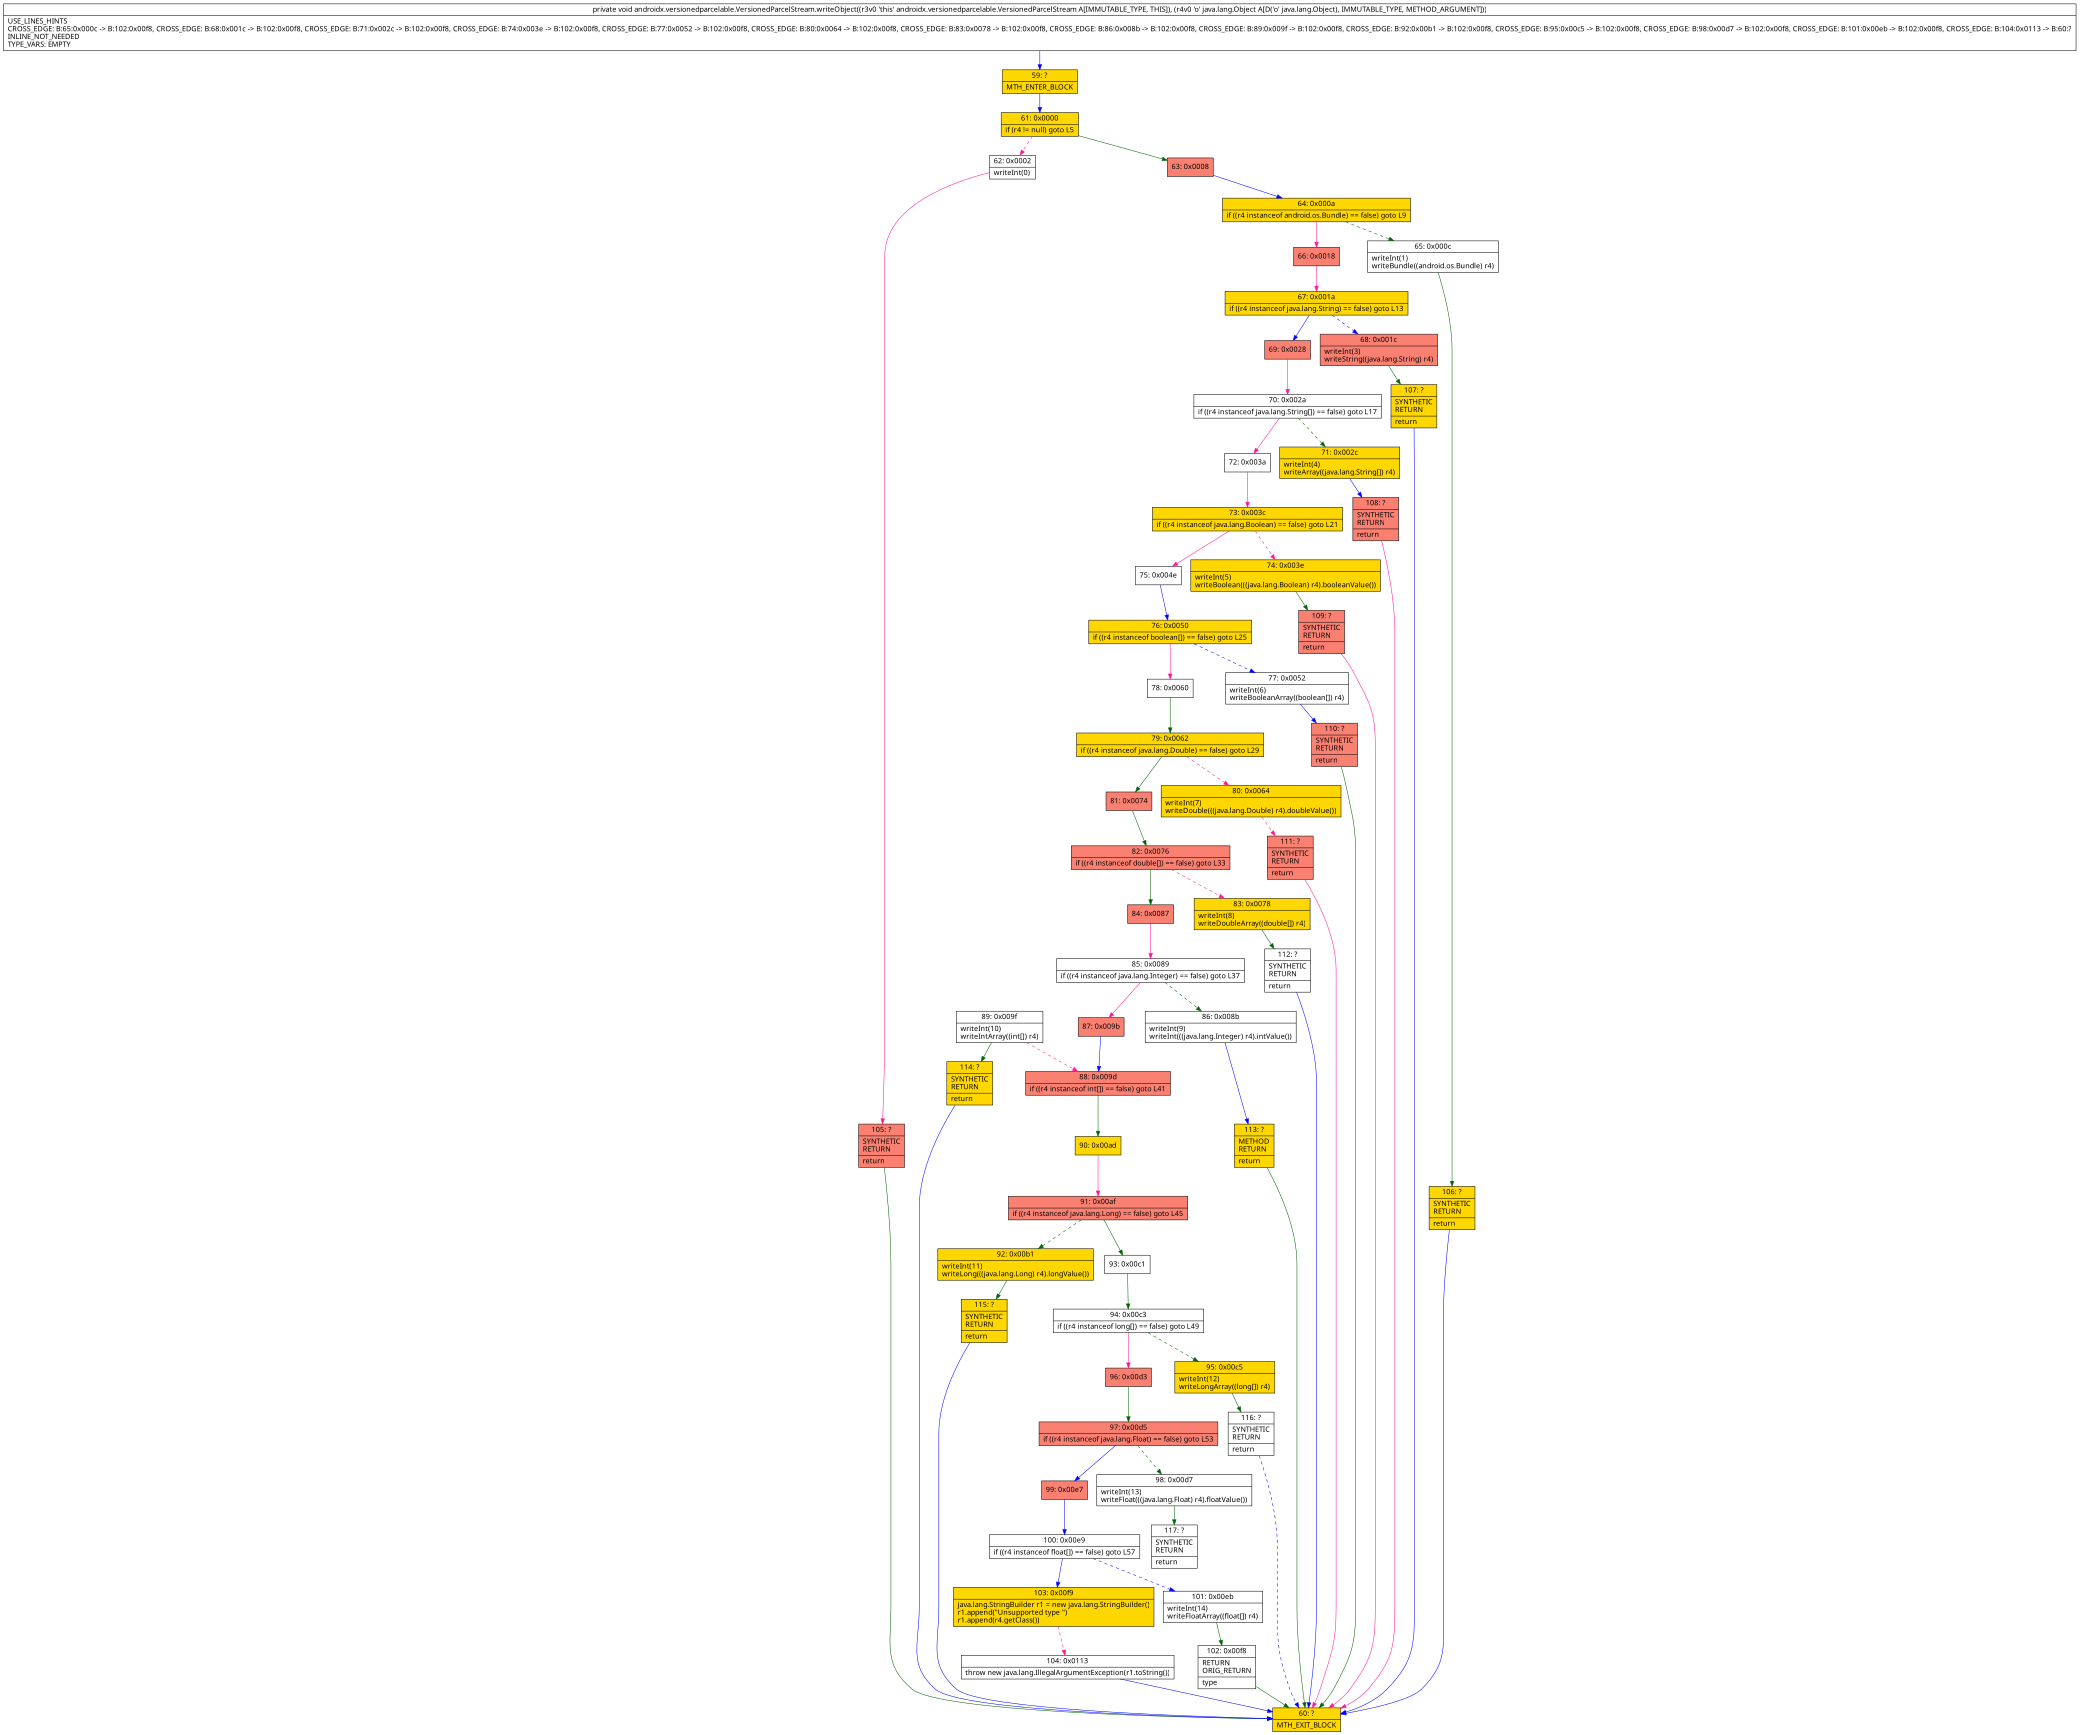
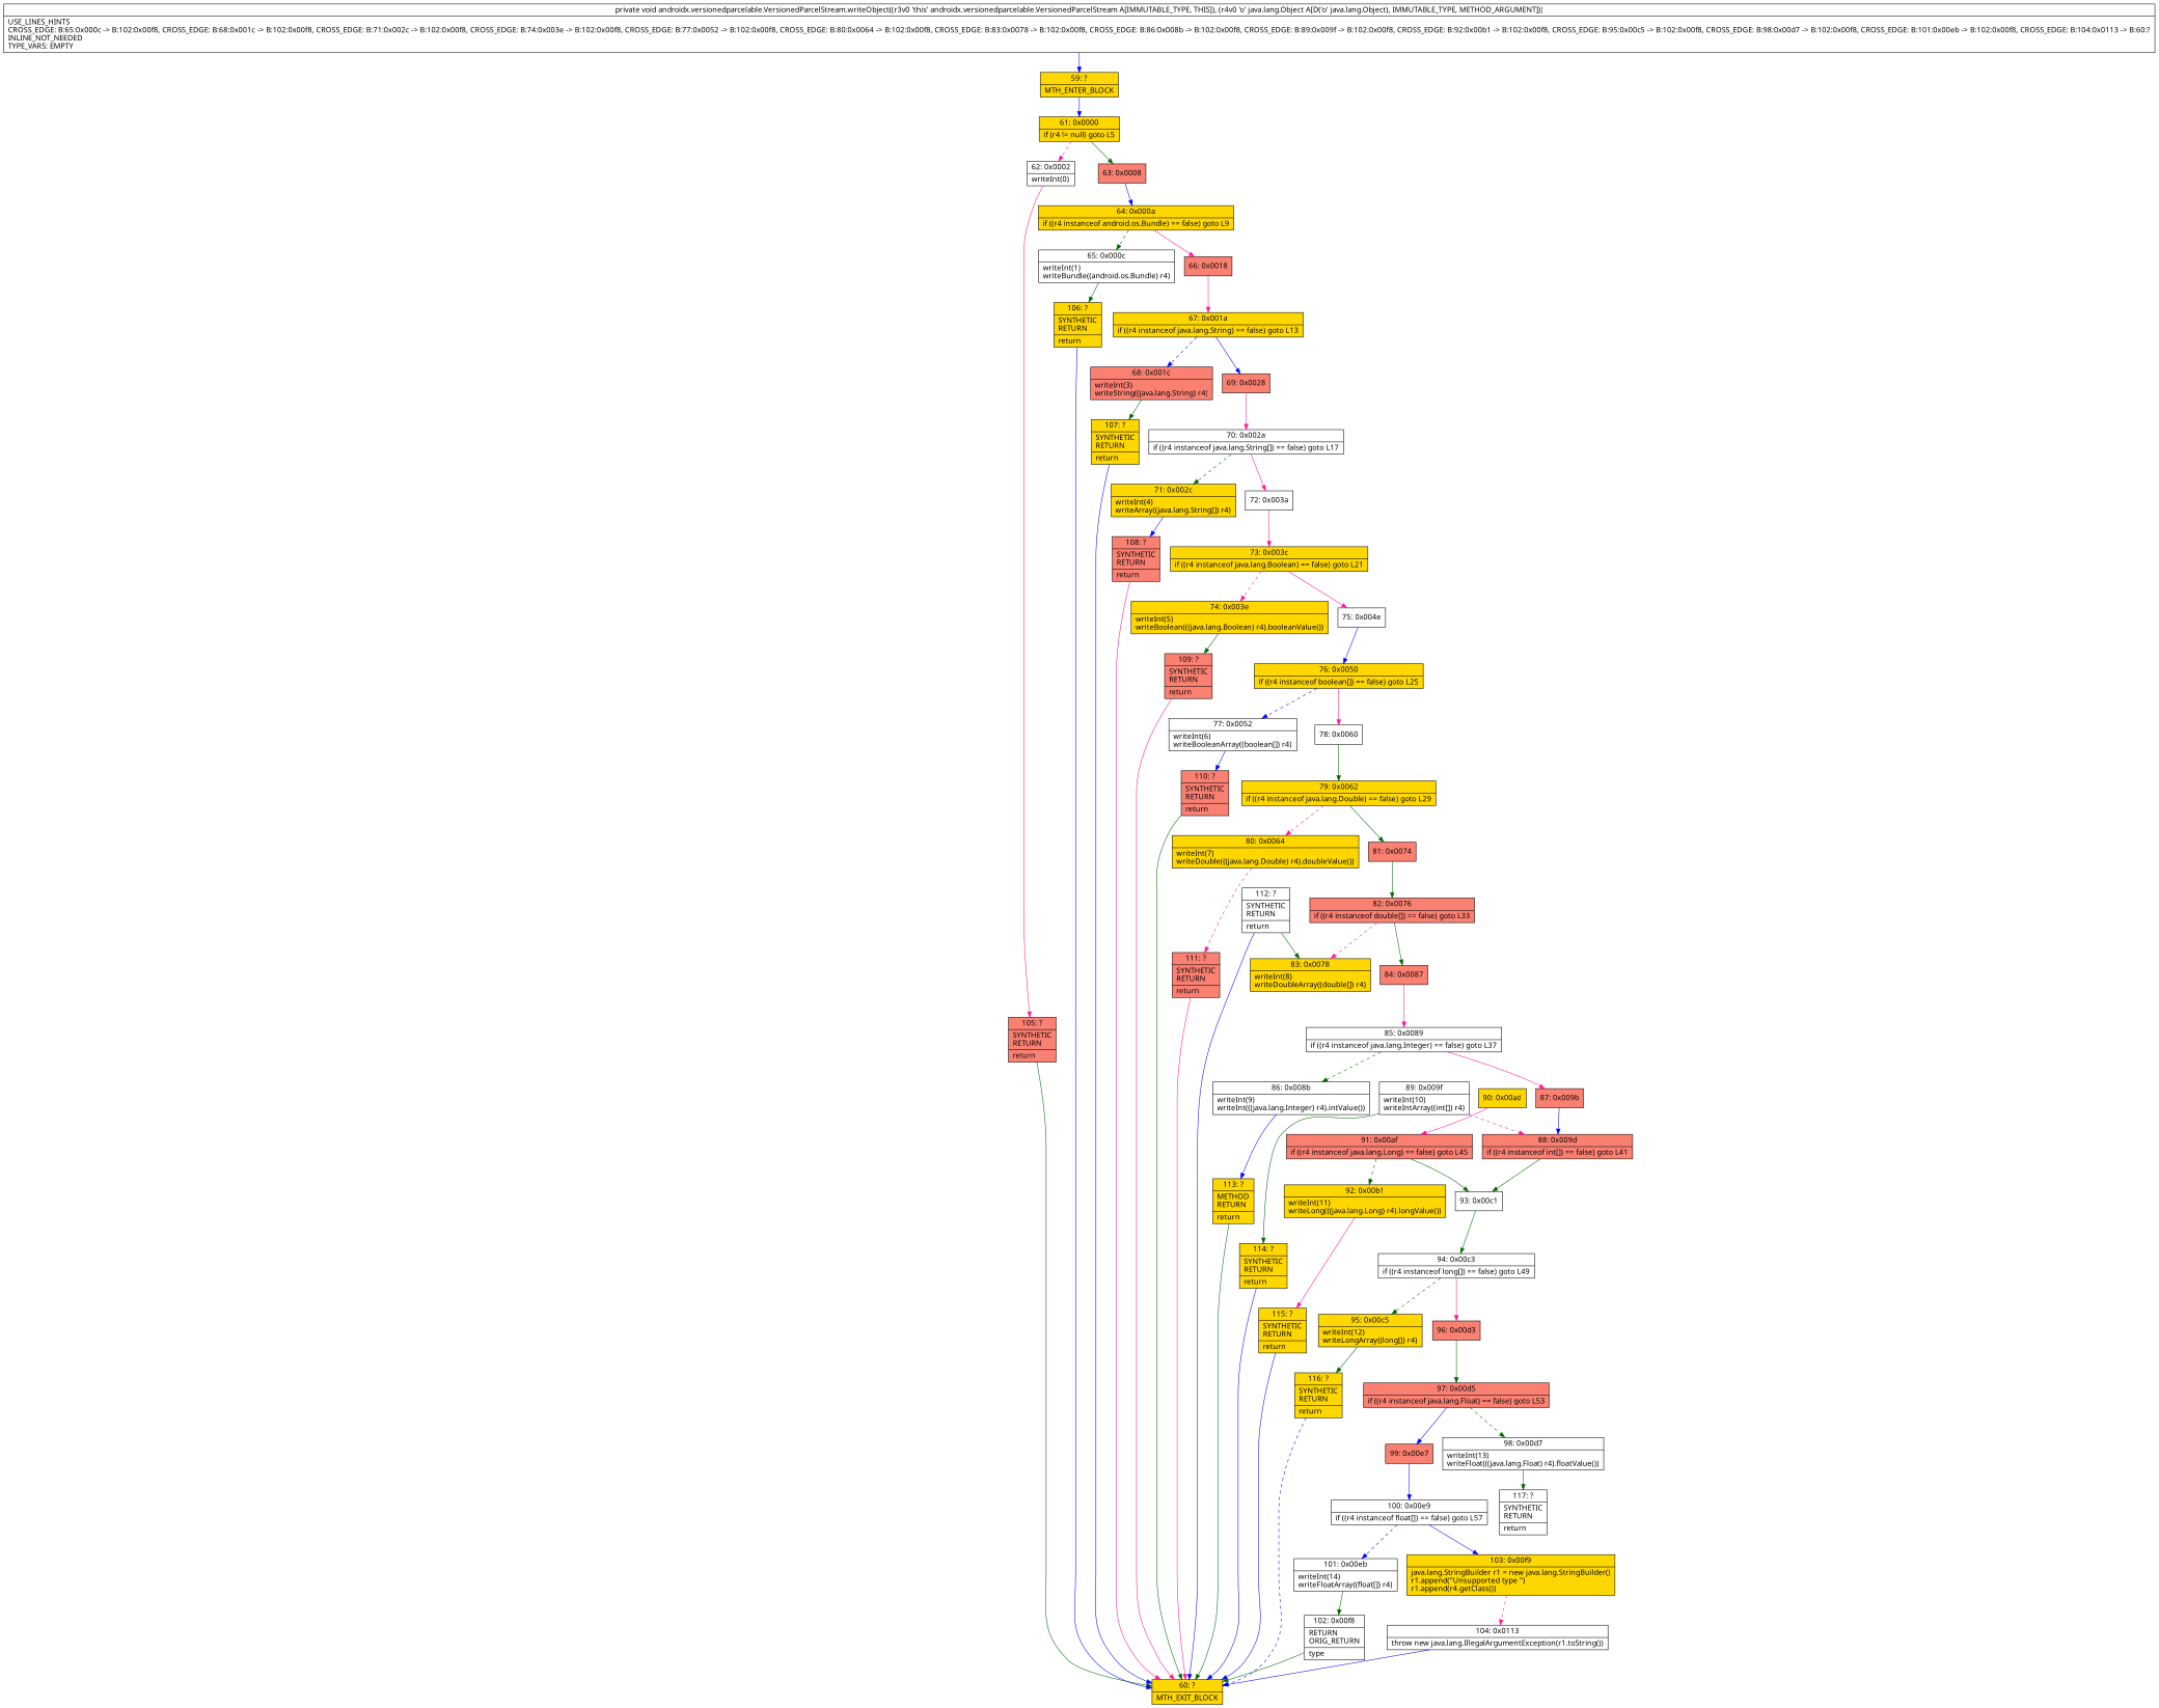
  digraph {
    fontname="Noto Sans"
    node [fillcolor=gold fontname="Noto Sans" shape=record style=filled]
    edge [color=darkgreen fontname="Noto Sans"]
    n1 [label="{59\:\ ?|MTH_ENTER_BLOCK\l}"]
    n2 [label="{61\:\ 0x0000|if (r4 != null) goto L5\l}"]
    n3 [fillcolor=white label="{62\:\ 0x0002|writeInt(0)\l}"]
    n4 [fillcolor=salmon label="{63\:\ 0x0008}"]
    n5 [fillcolor=salmon label="{105\:\ ?|SYNTHETIC\lRETURN\l|return\l}"]
    n6 [label="{64\:\ 0x000a|if ((r4 instanceof android.os.Bundle) == false) goto L9\l}"]
    n7 [label="{60\:\ ?|MTH_EXIT_BLOCK\l}"]
    n8 [fillcolor=white label="{65\:\ 0x000c|writeInt(1)\lwriteBundle((android.os.Bundle) r4)\l}"]
    n9 [fillcolor=salmon label="{66\:\ 0x0018}"]
    n10 [label="{106\:\ ?|SYNTHETIC\lRETURN\l|return\l}"]
    n11 [label="{67\:\ 0x001a|if ((r4 instanceof java.lang.String) == false) goto L13\l}"]
    n12 [fillcolor=salmon label="{68\:\ 0x001c|writeInt(3)\lwriteString((java.lang.String) r4)\l}"]
    n13 [fillcolor=salmon label="{69\:\ 0x0028}"]
    n14 [label="{107\:\ ?|SYNTHETIC\lRETURN\l|return\l}"]
    n15 [fillcolor=white label="{70\:\ 0x002a|if ((r4 instanceof java.lang.String[]) == false) goto L17\l}"]
    n16 [label="{71\:\ 0x002c|writeInt(4)\lwriteArray((java.lang.String[]) r4)\l}"]
    n17 [fillcolor=white label="{72\:\ 0x003a}"]
    n18 [fillcolor=salmon label="{108\:\ ?|SYNTHETIC\lRETURN\l|return\l}"]
    n19 [label="{73\:\ 0x003c|if ((r4 instanceof java.lang.Boolean) == false) goto L21\l}"]
    n20 [label="{74\:\ 0x003e|writeInt(5)\lwriteBoolean(((java.lang.Boolean) r4).booleanValue())\l}"]
    n21 [fillcolor=white label="{75\:\ 0x004e}"]
    n22 [fillcolor=salmon label="{109\:\ ?|SYNTHETIC\lRETURN\l|return\l}"]
    n23 [label="{76\:\ 0x0050|if ((r4 instanceof boolean[]) == false) goto L25\l}"]
    n24 [fillcolor=white label="{77\:\ 0x0052|writeInt(6)\lwriteBooleanArray((boolean[]) r4)\l}"]
    n25 [fillcolor=white label="{78\:\ 0x0060}"]
    n26 [fillcolor=salmon label="{110\:\ ?|SYNTHETIC\lRETURN\l|return\l}"]
    n27 [label="{79\:\ 0x0062|if ((r4 instanceof java.lang.Double) == false) goto L29\l}"]
    n28 [label="{80\:\ 0x0064|writeInt(7)\lwriteDouble(((java.lang.Double) r4).doubleValue())\l}"]
    n29 [fillcolor=salmon label="{81\:\ 0x0074}"]
    n30 [fillcolor=salmon label="{111\:\ ?|SYNTHETIC\lRETURN\l|return\l}"]
    n31 [fillcolor=salmon label="{82\:\ 0x0076|if ((r4 instanceof double[]) == false) goto L33\l}"]
    n32 [label="{83\:\ 0x0078|writeInt(8)\lwriteDoubleArray((double[]) r4)\l}"]
    n33 [fillcolor=salmon label="{84\:\ 0x0087}"]
    n34 [fillcolor=white label="{112\:\ ?|SYNTHETIC\lRETURN\l|return\l}"]
    n35 [fillcolor=white label="{85\:\ 0x0089|if ((r4 instanceof java.lang.Integer) == false) goto L37\l}"]
    n36 [fillcolor=white label="{86\:\ 0x008b|writeInt(9)\lwriteInt(((java.lang.Integer) r4).intValue())\l}"]
    n37 [fillcolor=salmon label="{87\:\ 0x009b}"]
    n38 [label="{113\:\ ?|METHOD\lRETURN\l|return\l}"]
    n39 [fillcolor=salmon label="{88\:\ 0x009d|if ((r4 instanceof int[]) == false) goto L41\l}"]
    n40 [label="{90\:\ 0x00ad}"]
    n41 [fillcolor=white label="{89\:\ 0x009f|writeInt(10)\lwriteIntArray((int[]) r4)\l}"]
    n42 [label="{114\:\ ?|SYNTHETIC\lRETURN\l|return\l}"]
    n43 [fillcolor=salmon label="{91\:\ 0x00af|if ((r4 instanceof java.lang.Long) == false) goto L45\l}"]
    n44 [label="{92\:\ 0x00b1|writeInt(11)\lwriteLong(((java.lang.Long) r4).longValue())\l}"]
    n45 [fillcolor=white label="{93\:\ 0x00c1}"]
    n46 [label="{115\:\ ?|SYNTHETIC\lRETURN\l|return\l}"]
    n47 [fillcolor=white label="{94\:\ 0x00c3|if ((r4 instanceof long[]) == false) goto L49\l}"]
    n48 [label="{95\:\ 0x00c5|writeInt(12)\lwriteLongArray((long[]) r4)\l}"]
    n49 [fillcolor=salmon label="{96\:\ 0x00d3}"]
-   n50 [fillcolor=white label="{116\:\ ?|SYNTHETIC\lRETURN\l|return\l}"]
+   n50 [label="{116\:\ ?|SYNTHETIC\lRETURN\l|return\l}"]
    n51 [fillcolor=salmon label="{97\:\ 0x00d5|if ((r4 instanceof java.lang.Float) == false) goto L53\l}"]
    n52 [fillcolor=white label="{98\:\ 0x00d7|writeInt(13)\lwriteFloat(((java.lang.Float) r4).floatValue())\l}"]
    n53 [fillcolor=salmon label="{99\:\ 0x00e7}"]
    n54 [fillcolor=white label="{117\:\ ?|SYNTHETIC\lRETURN\l|return\l}"]
    n55 [fillcolor=white label="{100\:\ 0x00e9|if ((r4 instanceof float[]) == false) goto L57\l}"]
    n56 [fillcolor=white label="{101\:\ 0x00eb|writeInt(14)\lwriteFloatArray((float[]) r4)\l}"]
    n57 [label="{103\:\ 0x00f9|java.lang.StringBuilder r1 = new java.lang.StringBuilder()\lr1.append(\"Unsupported type \")\lr1.append(r4.getClass())\l}"]
    n58 [fillcolor=white label="{102\:\ 0x00f8|RETURN\lORIG_RETURN\l|type\l}"]
    n59 [fillcolor=white label="{104\:\ 0x0113|throw new java.lang.IllegalArgumentException(r1.toString())\l}"]
    n60 [fillcolor=white label="{private void androidx.versionedparcelable.VersionedParcelStream.writeObject((r3v0 'this' androidx.versionedparcelable.VersionedParcelStream A[IMMUTABLE_TYPE, THIS]), (r4v0 'o' java.lang.Object A[D('o' java.lang.Object), IMMUTABLE_TYPE, METHOD_ARGUMENT]))  | USE_LINES_HINTS\lCROSS_EDGE: B:65:0x000c \-\> B:102:0x00f8, CROSS_EDGE: B:68:0x001c \-\> B:102:0x00f8, CROSS_EDGE: B:71:0x002c \-\> B:102:0x00f8, CROSS_EDGE: B:74:0x003e \-\> B:102:0x00f8, CROSS_EDGE: B:77:0x0052 \-\> B:102:0x00f8, CROSS_EDGE: B:80:0x0064 \-\> B:102:0x00f8, CROSS_EDGE: B:83:0x0078 \-\> B:102:0x00f8, CROSS_EDGE: B:86:0x008b \-\> B:102:0x00f8, CROSS_EDGE: B:89:0x009f \-\> B:102:0x00f8, CROSS_EDGE: B:92:0x00b1 \-\> B:102:0x00f8, CROSS_EDGE: B:95:0x00c5 \-\> B:102:0x00f8, CROSS_EDGE: B:98:0x00d7 \-\> B:102:0x00f8, CROSS_EDGE: B:101:0x00eb \-\> B:102:0x00f8, CROSS_EDGE: B:104:0x0113 \-\> B:60:?\lINLINE_NOT_NEEDED\lTYPE_VARS: EMPTY\l}"]
    n1 -> n2 [color=blue]
    n2 -> n3 [color=deeppink style=dashed]
    n2 -> n4
    n3 -> n5 [color=deeppink]
    n4 -> n6 [color=blue]
    n5 -> n7
    n6 -> n8 [style=dashed]
    n6 -> n9 [color=deeppink]
    n8 -> n10
    n9 -> n11 [color=deeppink]
    n10 -> n7 [color=blue]
    n11 -> n12 [color=blue style=dashed]
    n11 -> n13 [color=blue]
    n12 -> n14
    n13 -> n15 [color=deeppink]
    n14 -> n7 [color=blue]
    n15 -> n16 [style=dashed]
    n15 -> n17 [color=deeppink]
    n16 -> n18 [color=blue]
    n17 -> n19 [color=deeppink]
    n18 -> n7 [color=deeppink]
    n19 -> n20 [color=deeppink style=dashed]
    n19 -> n21 [color=deeppink]
    n20 -> n22
    n21 -> n23 [color=blue]
    n22 -> n7 [color=deeppink]
    n23 -> n24 [color=blue style=dashed]
    n23 -> n25 [color=deeppink]
    n24 -> n26 [color=blue]
    n25 -> n27
    n26 -> n7
    n27 -> n28 [color=deeppink style=dashed]
    n27 -> n29
    n28 -> n30 [color=deeppink style=dashed]
    n29 -> n31
    n30 -> n7 [color=deeppink]
    n31 -> n32 [color=deeppink style=dashed]
    n31 -> n33
-   n32 -> n34
+   n34 -> n32
    n33 -> n35 [color=deeppink]
    n34 -> n7 [color=blue]
    n35 -> n36 [style=dashed]
    n35 -> n37 [color=deeppink]
    n36 -> n38 [color=blue]
    n37 -> n39 [color=blue]
    n38 -> n7
-   n39 -> n40
+   n39 -> n45
    n40 -> n43 [color=deeppink]
    n41 -> n39 [color=deeppink style=dashed]
    n41 -> n42
    n42 -> n7 [color=blue]
    n43 -> n44 [style=dashed]
    n43 -> n45
-   n44 -> n46
+   n44 -> n46 [color=deeppink]
    n45 -> n47
    n46 -> n7 [color=blue]
    n47 -> n48 [style=dashed]
    n47 -> n49 [color=deeppink]
    n48 -> n50
    n49 -> n51
    n50 -> n7 [color=blue style=dashed]
    n51 -> n52 [style=dashed]
    n51 -> n53 [color=blue]
    n52 -> n54
    n53 -> n55 [color=blue]
    n55 -> n56 [color=blue style=dashed]
    n55 -> n57 [color=blue]
    n56 -> n58
    n57 -> n59 [color=deeppink style=dashed]
    n58 -> n7
    n59 -> n7 [color=blue]
    n60 -> n1 [color=blue]
  }
